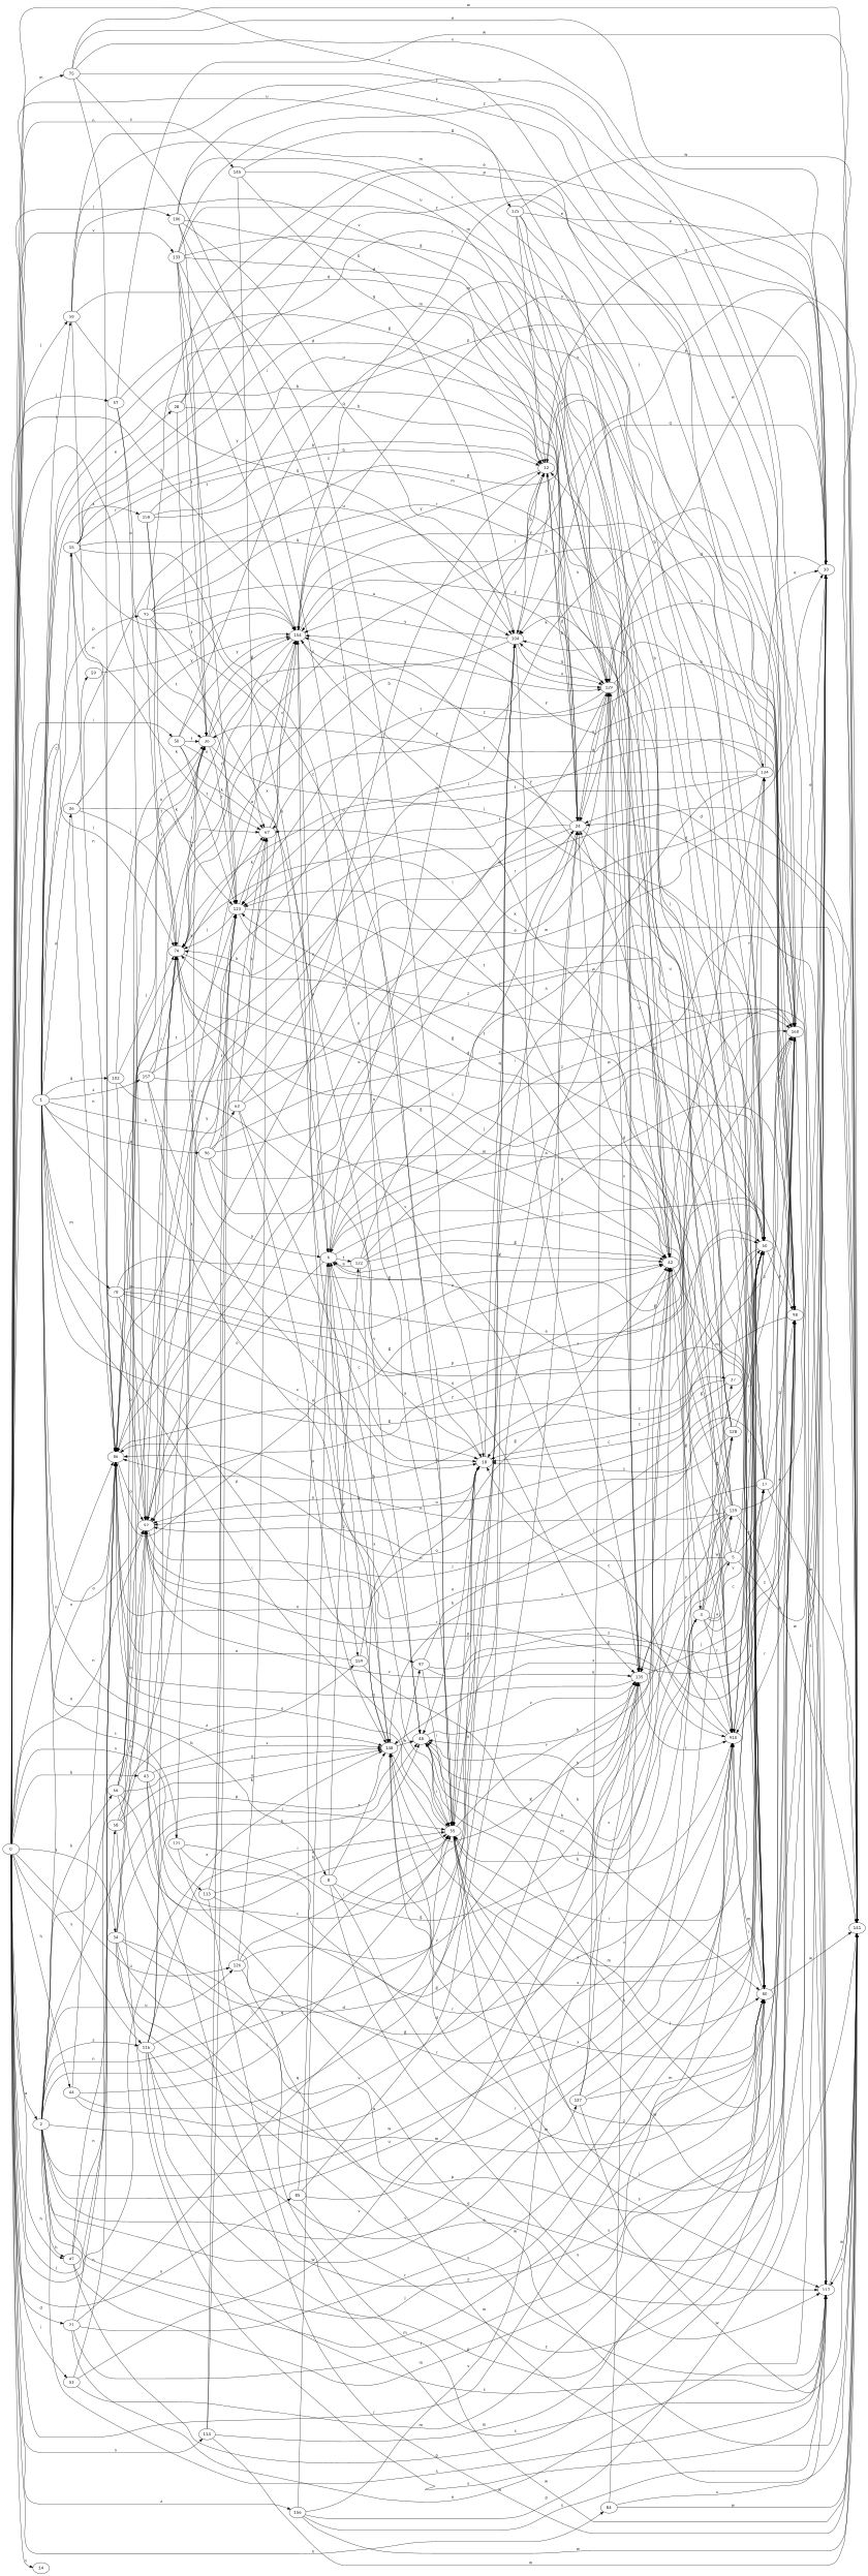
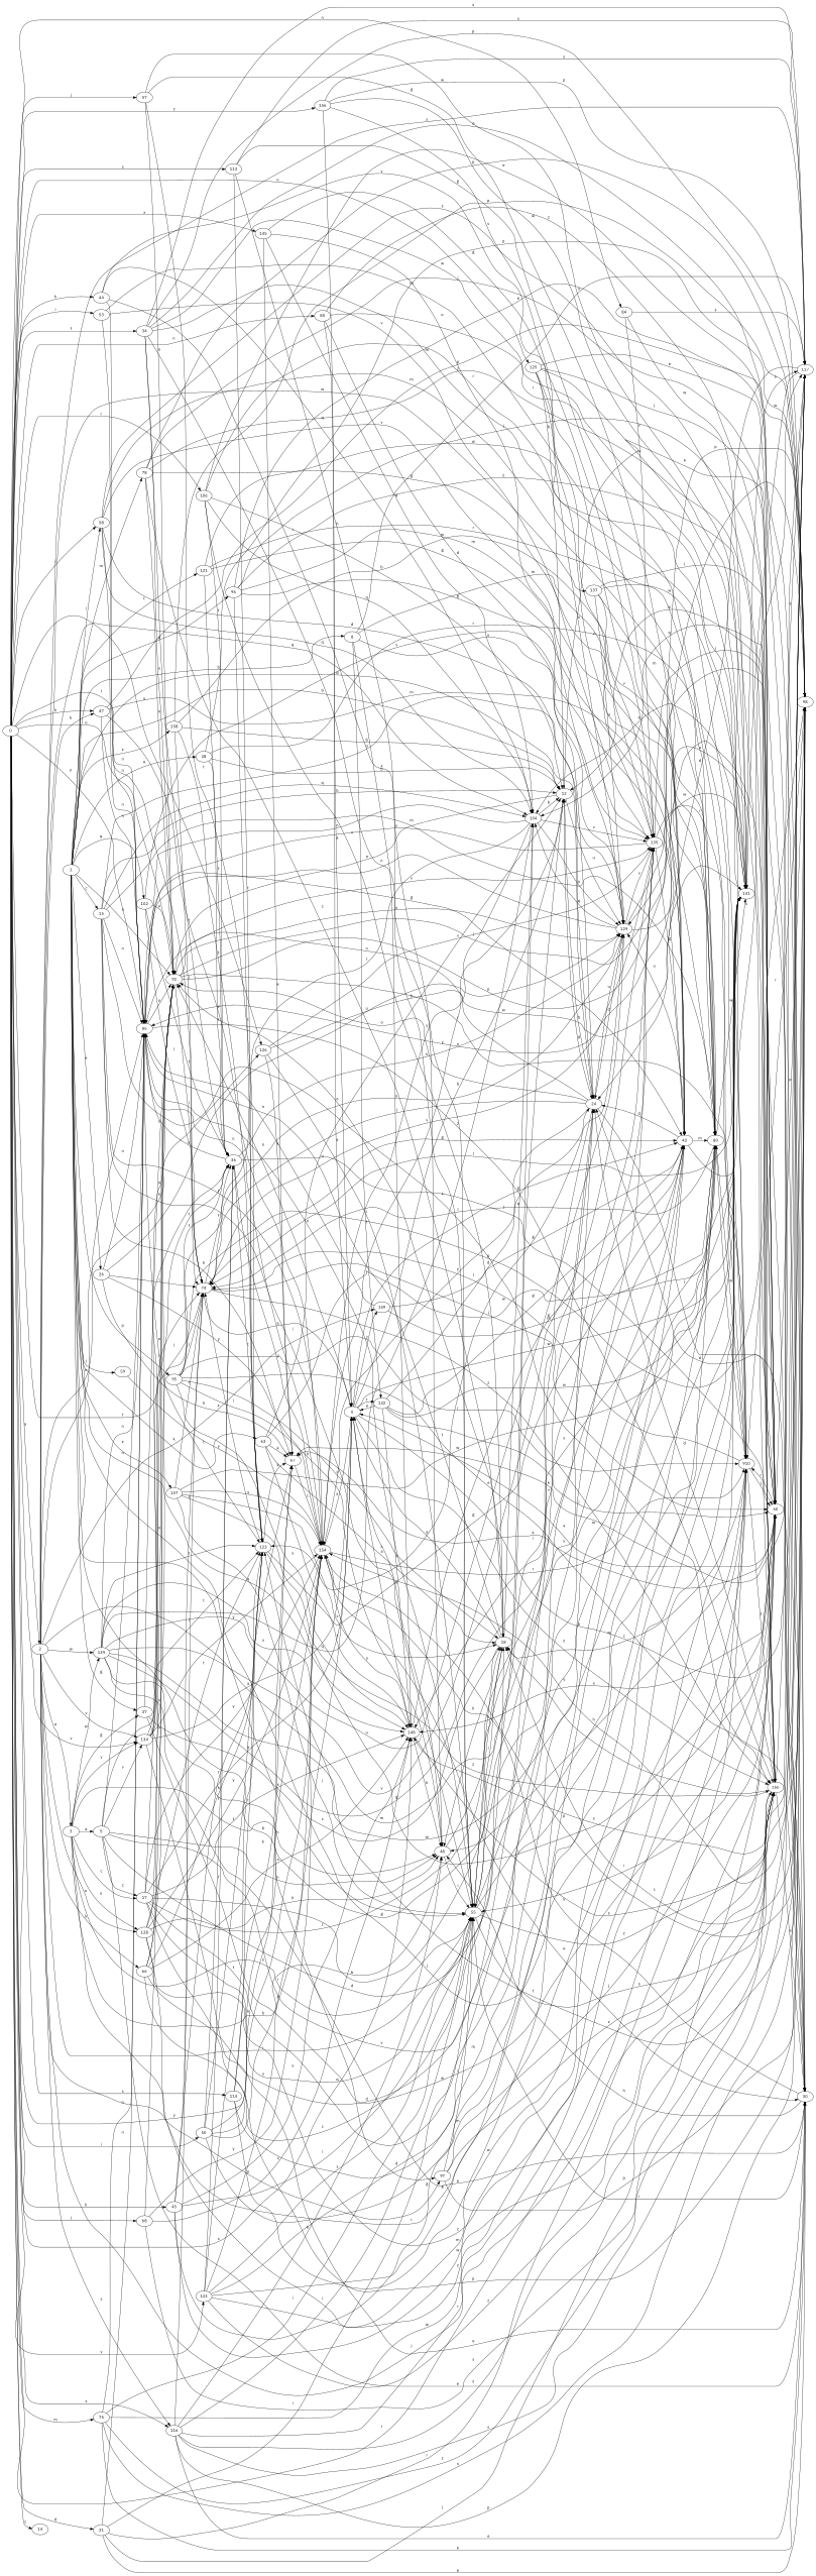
  strict digraph {
    fontname="IBM Plex Sans"
    rankdir=LR
    node [fontname="IBM Plex Sans"]
    edge [fontname="IBM Plex Sans"]
    0
    2
    14
    21
    34
    36
    43
    44
    47
    50
    53
    57
    58
    68
    74
    75
    84
    85
    86
    92
    106
    n22 [label=910]
    113
    114
    116
    125
    126
    133
    134
    145
    148
    154
    156
    55
    60
    97
    3
    66
    80
    104
    117
    128
    137
    139
    159
    30
    98
    141
    129
    123
    42
    135
    6
    67
    24
    160
    12
    18
    48
    1
    8
    15
    26
    28
    37
    59
    63
    78
    95
    96
    102
    121
    157
    158
    122
    5
    17
    0 -> 2 [label=a]
    0 -> 14 [label=c]
    0 -> 21 [label=d]
    0 -> 34 [label=f]
    0 -> 36 [label=f]
    0 -> 43 [label=h]
    0 -> 44 [label=h]
    0 -> 47 [label=h]
    0 -> 50 [label=i]
    0 -> 53 [label=i]
    0 -> 57 [label=j]
    0 -> 58 [label=j]
    0 -> 68 [label=l]
    0 -> 74 [label=l]
    0 -> 75 [label=m]
    0 -> 84 [label=n]
    0 -> 85 [label=n]
    0 -> 86 [label=n]
    0 -> 92 [label=o]
    0 -> 106 [label=r]
    0 -> n22 [label=r]
    0 -> 113 [label=s]
    0 -> 114 [label=s]
    0 -> 116 [label=s]
    0 -> 125 [label=u]
    0 -> 126 [label=u]
    0 -> 133 [label=v]
    0 -> 134 [label=v]
    0 -> 145 [label=x]
    0 -> 148 [label=x]
    0 -> 154 [label=y]
    0 -> 156 [label=z]
    2 -> 47 [label=h]
    2 -> 86 [label=n]
    2 -> 116 [label=s]
    2 -> 126 [label=u]
    2 -> 134 [label=v]
    2 -> 55 [label=i]
    2 -> 60 [label=j]
    2 -> 97 [label=p]
    2 -> 3 [label=a]
    2 -> 66 [label=k]
    2 -> 80 [label=m]
    2 -> 104 [label=q]
    2 -> 117 [label=s]
    2 -> 128 [label=u]
    2 -> 137 [label=w]
    2 -> 139 [label=w]
    2 -> 159 [label=z]
    21 -> 86 [label=n]
    21 -> n22 [label=r]
    21 -> 55 [label=i]
    21 -> 60 [label=j]
    21 -> 30 [label=e]
    34 -> 36 [label=f]
    34 -> 92 [label=o]
    34 -> 55 [label=i]
    34 -> 80 [label=m]
    34 -> 117 [label=s]
    34 -> 30 [label=e]
    34 -> 98 [label=p]
    34 -> 141 [label=w]
    36 -> 86 [label=n]
    36 -> 154 [label=y]
    36 -> 60 [label=j]
    36 -> 129 [label=u]
    36 -> 123 [label=t]
    43 -> 74 [label=l]
    43 -> 148 [label=x]
    43 -> 55 [label=i]
    43 -> 141 [label=w]
    43 -> 123 [label=t]
    43 -> 42 [label=g]
    44 -> 86 [label=n]
    44 -> 55 [label=i]
    44 -> 104 [label=q]
    44 -> 135 [label=v]
    47 -> 86 [label=n]
    47 -> 154 [label=y]
    47 -> 80 [label=m]
    47 -> 98 [label=p]
    50 -> 36 [label=f]
    50 -> 154 [label=y]
    50 -> 80 [label=m]
    50 -> 123 [label=t]
    50 -> 6 [label=a]
    50 -> 67 [label=k]
    53 -> 86 [label=n]
    53 -> 80 [label=m]
    53 -> 135 [label=v]
    57 -> 92 [label=o]
    57 -> 141 [label=w]
    57 -> 123 [label=t]
    57 -> 42 [label=g]
    58 -> 86 [label=n]
    58 -> 80 [label=m]
    58 -> 104 [label=q]
    58 -> 135 [label=v]
    58 -> 24 [label=d]
    58 -> 160 [label=z]
    68 -> 92 [label=o]
    68 -> 148 [label=x]
    68 -> 154 [label=y]
    68 -> 117 [label=s]
    74 -> 36 [label=f]
    74 -> 60 [label=j]
    74 -> 42 [label=g]
    74 -> 135 [label=v]
    74 -> 6 [label=a]
    74 -> 160 [label=z]
    75 -> 86 [label=n]
    75 -> 55 [label=i]
    75 -> 117 [label=s]
    75 -> 30 [label=e]
    75 -> 141 [label=w]
    75 -> 160 [label=z]
    84 -> 117 [label=s]
    84 -> 141 [label=w]
    84 -> 135 [label=v]
    85 -> n22 [label=r]
    85 -> 6 [label=a]
    85 -> 24 [label=d]
    85 -> 160 [label=z]
    86 -> 92 [label=o]
    86 -> 123 [label=t]
    86 -> 42 [label=g]
    86 -> 160 [label=z]
    92 -> 74 [label=l]
    92 -> n22 [label=r]
    92 -> 60 [label=j]
    92 -> 98 [label=p]
    92 -> 129 [label=u]
    92 -> 135 [label=v]
    106 -> 36 [label=f]
    106 -> n22 [label=r]
    106 -> 104 [label=q]
    106 -> 30 [label=e]
    106 -> 12 [label=b]
    106 -> 18 [label=c]
    n22 -> 74 [label=l]
    n22 -> 60 [label=j]
    n22 -> 80 [label=m]
    n22 -> 160 [label=z]
    n22 -> 18 [label=c]
    n22 -> 48 [label=h]
    113 -> 117 [label=s]
    113 -> 123 [label=t]
    113 -> 42 [label=g]
    113 -> 48 [label=h]
    114 -> 80 [label=m]
    114 -> 141 [label=w]
    114 -> 123 [label=t]
    114 -> 67 [label=k]
    116 -> 74 [label=l]
    116 -> n22 [label=r]
    116 -> 55 [label=i]
    116 -> 117 [label=s]
    116 -> 30 [label=e]
    116 -> 98 [label=p]
    116 -> 160 [label=z]
    116 -> 48 [label=h]
    125 -> 60 [label=j]
    125 -> 30 [label=e]
    125 -> 141 [label=w]
    125 -> 129 [label=u]
    125 -> 135 [label=v]
    125 -> 12 [label=b]
    126 -> 55 [label=i]
    126 -> 141 [label=w]
    126 -> 135 [label=v]
    126 -> 67 [label=k]
    133 -> 36 [label=f]
    133 -> 154 [label=y]
    133 -> 55 [label=s]
    133 -> 80 [label=m]
    133 -> 123 [label=t]
    133 -> 42 [label=g]
    133 -> 24 [label=d]
    133 -> 160 [label=z]
    134 -> 36 [label=f]
    134 -> 74 [label=l]
    134 -> 92 [label=o]
    134 -> 154 [label=y]
    134 -> 30 [label=e]
    134 -> 123 [label=t]
    134 -> 6 [label=a]
    145 -> 104 [label=q]
    145 -> 129 [label=u]
    145 -> 42 [label=g]
    145 -> 67 [label=k]
    148 -> 154 [label=y]
    148 -> 117 [label=s]
    148 -> 42 [label=g]
    148 -> 6 [label=a]
    148 -> 48 [label=h]
    154 -> 86 [label=n]
    154 -> n22 [label=r]
    154 -> 30 [label=e]
    154 -> 98 [label=p]
    154 -> 6 [label=a]
    156 -> 117 [label=s]
    156 -> 98 [label=p]
    156 -> 141 [label=w]
    156 -> 135 [label=v]
    156 -> 6 [label=a]
    55 -> 86 [label=n]
    55 -> 80 [label=m]
    55 -> 117 [label=s]
    55 -> 141 [label=w]
    55 -> 135 [label=v]
    55 -> 160 [label=z]
    55 -> 18 [label=c]
    60 -> 86 [label=n]
    60 -> n22 [label=r]
    60 -> 148 [label=x]
    60 -> 55 [label=i]
    60 -> 98 [label=p]
    60 -> 6 [label=a]
    60 -> 67 [label=k]
    60 -> 12 [label=b]
    97 -> 55 [label=i]
    97 -> 60 [label=j]
    97 -> 98 [label=p]
    97 -> 160 [label=z]
    3 -> n22 [label=r]
    3 -> 134 [label=v]
    3 -> 55 [label=i]
    3 -> 128 [label=u]
    3 -> 139 [label=w]
-   42 -> 3 [label=g]
+   3 -> 42 [label=g]
    3 -> 48 [label=h]
    3 -> 37 [label=g]
    3 -> 5 [label=a]
    3 -> 17 [label=c]
    66 -> 36 [label=f]
    66 -> 92 [label=o]
    66 -> 148 [label=x]
    66 -> 67 [label=k]
    66 -> 24 [label=d]
    66 -> 18 [label=c]
    80 -> 74 [label=l]
    80 -> n22 [label=r]
    80 -> 148 [label=x]
    80 -> 141 [label=w]
    104 -> 74 [label=l]
    104 -> 86 [label=n]
    104 -> 154 [label=y]
    104 -> 129 [label=u]
    104 -> 135 [label=v]
    104 -> 12 [label=b]
    117 -> 141 [label=w]
    117 -> 67 [label=k]
    117 -> 24 [label=d]
    128 -> 92 [label=o]
    128 -> 154 [label=y]
    128 -> 104 [label=q]
    128 -> 123 [label=t]
    128 -> 160 [label=z]
    128 -> 48 [label=h]
    137 -> 60 [label=j]
    137 -> 80 [label=m]
    137 -> 141 [label=w]
    137 -> 129 [label=u]
    137 -> 135 [label=v]
    139 -> 86 [label=n]
    139 -> 148 [label=x]
    139 -> 104 [label=q]
    139 -> 30 [label=e]
    139 -> 141 [label=w]
    139 -> 129 [label=u]
    139 -> 123 [label=t]
    139 -> 42 [label=g]
    139 -> 135 [label=v]
    139 -> 48 [label=h]
    159 -> 86 [label=n]
    159 -> 80 [label=m]
    159 -> 42 [label=g]
    30 -> 154 [label=y]
    30 -> 55 [label=i]
    30 -> 104 [label=q]
    30 -> 24 [label=d]
-   48 -> 30 [label=h]
+   30 -> 48 [label=h]
    98 -> n22 [label=r]
    98 -> 154 [label=y]
    98 -> 123 [label=t]
    98 -> 18 [label=c]
    141 -> 74 [label=l]
    141 -> 104 [label=q]
    141 -> 117 [label=s]
    129 -> 86 [label=n]
    129 -> 104 [label=q]
    129 -> 98 [label=p]
    129 -> 141 [label=w]
    129 -> 123 [label=t]
    129 -> 135 [label=v]
    129 -> 24 [label=d]
    123 -> 74 [label=l]
    123 -> 60 [label=j]
    123 -> 42 [label=g]
    123 -> 67 [label=k]
    42 -> 80 [label=m]
    42 -> 117 [label=s]
    42 -> 129 [label=u]
    42 -> 24 [label=d]
    135 -> 86 [label=n]
    135 -> n22 [label=r]
    135 -> 60 [label=j]
    135 -> 42 [label=g]
    6 -> 92 [label=o]
    6 -> 159 [label=z]
    6 -> 98 [label=p]
    6 -> 141 [label=w]
    6 -> 42 [label=g]
    6 -> 160 [label=z]
    6 -> 12 [label=b]
    6 -> 48 [label=h]
    6 -> 122 [label=t]
    67 -> 154 [label=c]
    24 -> 74 [label=l]
    24 -> 86 [label=n]
    24 -> 92 [label=o]
    24 -> 154 [label=y]
    24 -> 55 [label=i]
    24 -> 60 [label=j]
    24 -> 129 [label=u]
    24 -> 12 [label=b]
    160 -> 148 [label=x]
    160 -> 117 [label=s]
    160 -> 30 [label=e]
    160 -> 129 [label=u]
    160 -> 24 [label=d]
    160 -> 18 [label=c]
    12 -> 92 [label=o]
    12 -> 154 [label=y]
    12 -> 30 [label=e]
    12 -> 129 [label=u]
    12 -> 24 [label=d]
    18 -> 86 [label=n]
    18 -> 92 [label=o]
    18 -> 55 [label=i]
    18 -> 104 [label=q]
    18 -> 6 [label=a]
    18 -> 48 [label=h]
    48 -> 55 [label=i]
    48 -> 135 [label=v]
    1 -> 58 [label=j]
    1 -> 92 [label=o]
    1 -> 148 [label=x]
    1 -> 55 [label=i]
    1 -> 60 [label=j]
    1 -> 97 [label=p]
    1 -> 24 [label=d]
    1 -> 12 [label=b]
    1 -> 8 [label=b]
    1 -> 15 [label=c]
    1 -> 26 [label=e]
    1 -> 28 [label=e]
    1 -> 37 [label=g]
    1 -> 59 [label=j]
    1 -> 63 [label=k]
    1 -> 78 [label=m]
    1 -> 95 [label=p]
    1 -> 96 [label=p]
    1 -> 102 [label=q]
    1 -> 121 [label=t]
    1 -> 157 [label=z]
    1 -> 158 [label=z]
    8 -> 148 [label=x]
    8 -> 80 [label=m]
    8 -> 117 [label=s]
    8 -> 129 [label=u]
    8 -> 122 [label=t]
    15 -> 86 [label=n]
    15 -> 154 [label=y]
    15 -> 55 [label=i]
    15 -> 80 [label=m]
    15 -> 104 [label=q]
    15 -> 129 [label=u]
    15 -> 67 [label=k]
    15 -> 160 [label=z]
    15 -> 12 [label=b]
    26 -> 74 [label=l]
    26 -> 86 [label=n]
    26 -> 154 [label=y]
    26 -> 129 [label=u]
    26 -> 67 [label=k]
    28 -> 36 [label=f]
    28 -> n22 [label=r]
    28 -> 98 [label=p]
    28 -> 12 [label=b]
    37 -> 92 [label=o]
    37 -> 60 [label=j]
    37 -> 18 [label=c]
    59 -> 154 [label=y]
    63 -> 148 [label=x]
    63 -> 141 [label=w]
    63 -> 67 [label=k]
    63 -> 12 [label=b]
    63 -> 18 [label=c]
    78 -> 92 [label=o]
    78 -> 60 [label=j]
    78 -> 98 [label=p]
    78 -> 42 [label=g]
    78 -> 160 [label=z]
    78 -> 18 [label=c]
    95 -> 74 [label=l]
    95 -> n22 [label=r]
    95 -> 148 [label=x]
    95 -> 30 [label=e]
    95 -> 98 [label=p]
    95 -> 129 [label=u]
    95 -> 18 [label=c]
    95 -> 48 [label=h]
    96 -> 60 [label=j]
    96 -> 80 [label=m]
    96 -> 30 [label=e]
    96 -> 123 [label=t]
    96 -> 42 [label=g]
    96 -> 160 [label=z]
    102 -> 36 [label=f]
    102 -> 74 [label=l]
    102 -> 92 [label=o]
    102 -> 135 [label=v]
    121 -> 36 [label=f]
    121 -> n22 [label=r]
    121 -> 141 [label=w]
    121 -> 42 [label=g]
    157 -> 74 [label=l]
    157 -> 154 [label=y]
    157 -> 55 [label=i]
    157 -> 141 [label=w]
    157 -> 160 [label=z]
    157 -> 18 [label=c]
    158 -> 74 [label=l]
    158 -> 80 [label=m]
    158 -> 98 [label=p]
    158 -> 123 [label=t]
    158 -> 12 [label=b]
    122 -> 148 [label=x]
    122 -> 60 [label=j]
    122 -> 141 [label=w]
    122 -> 42 [label=g]
    122 -> 6 [label=a]
    122 -> 24 [label=d]
    5 -> 74 [label=l]
    5 -> 86 [label=n]
    5 -> 134 [label=v]
    5 -> 30 [label=e]
    5 -> 135 [label=v]
    5 -> 24 [label=d]
    5 -> 48 [label=h]
    5 -> 17 [label=c]
    17 -> 92 [label=o]
    17 -> 148 [label=x]
    17 -> 154 [label=y]
    17 -> 98 [label=p]
    17 -> 141 [label=w]
    17 -> 6 [label=a]
    17 -> 160 [label=z]
    17 -> 12 [label=b]
    17 -> 18 [label=c]
  }
